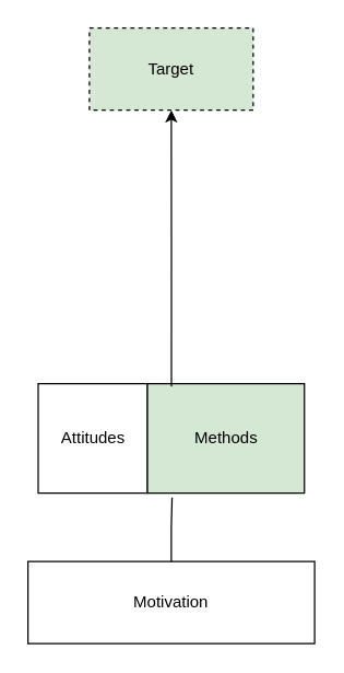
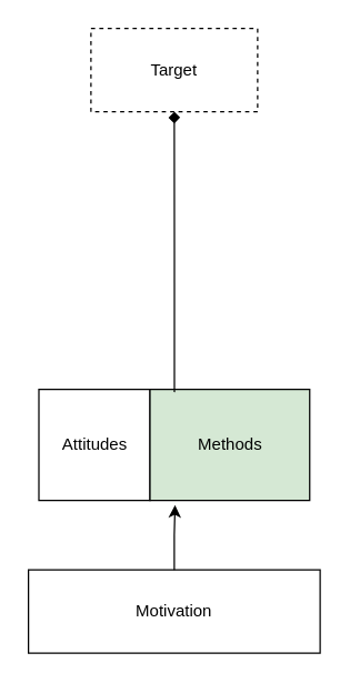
  <mxCell id="0" />
  <mxCell id="1" parent="0" />
  <mxCell id="2" value="Motivation" style="rounded=0;whiteSpace=wrap;html=1;" vertex="1" parent="1"><mxGeometry x="20" y="410" width="210" height="60" as="geometry" /></mxCell>
- <mxCell id="3" value="Target" style="rounded=0;whiteSpace=wrap;html=1;dashed=1;fillColor=#d5e8d4;" vertex="1" parent="1"><mxGeometry x="65" y="20" width="120" height="60" as="geometry" /></mxCell>
+ <mxCell id="3" value="Target" style="rounded=0;whiteSpace=wrap;html=1;dashed=1;" vertex="1" parent="1"><mxGeometry x="65" y="20" width="120" height="60" as="geometry" /></mxCell>
  <mxCell id="4" value="" style="group" vertex="1" connectable="0" parent="1"><mxGeometry x="27.5" y="280" width="195" height="80" as="geometry" /></mxCell>
  <mxCell id="5" value="Attitudes" style="rounded=0;whiteSpace=wrap;html=1;" vertex="1" parent="4"><mxGeometry width="80" height="80" as="geometry" /></mxCell>
  <mxCell id="6" value="Methods" style="rounded=0;whiteSpace=wrap;html=1;fillColor=#d5e8d4;" vertex="1" parent="4"><mxGeometry x="80" width="115" height="80" as="geometry" /></mxCell>
- <mxCell id="7" style="edgeStyle=orthogonalEdgeStyle;rounded=0;orthogonalLoop=1;jettySize=auto;html=1;entryX=0.157;entryY=1.042;entryDx=0;entryDy=0;entryPerimeter=0;endArrow=none;" edge="1" parent="1" source="2" target="6"><mxGeometry relative="1" as="geometry" /></mxCell>
- <mxCell id="8" style="edgeStyle=orthogonalEdgeStyle;rounded=0;orthogonalLoop=1;jettySize=auto;html=1;exitX=0.153;exitY=0.025;exitDx=0;exitDy=0;exitPerimeter=0;" edge="1" parent="1" source="6" target="3"><mxGeometry relative="1" as="geometry" /></mxCell>
+ <mxCell id="7" style="edgeStyle=orthogonalEdgeStyle;rounded=0;orthogonalLoop=1;jettySize=auto;html=1;entryX=0.157;entryY=1.042;entryDx=0;entryDy=0;entryPerimeter=0;" edge="1" parent="1" source="2" target="6"><mxGeometry relative="1" as="geometry" /></mxCell>
+ <mxCell id="8" style="edgeStyle=orthogonalEdgeStyle;rounded=0;orthogonalLoop=1;jettySize=auto;html=1;exitX=0.153;exitY=0.025;exitDx=0;exitDy=0;exitPerimeter=0;endArrow=diamond;" edge="1" parent="1" source="6" target="3"><mxGeometry relative="1" as="geometry" /></mxCell>
